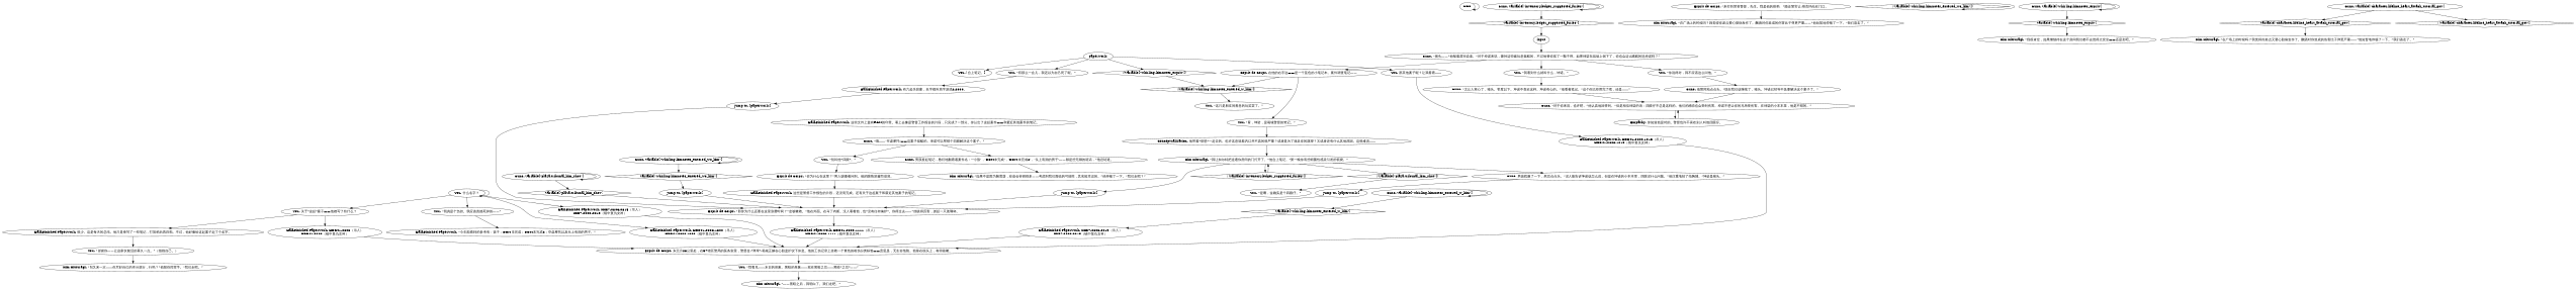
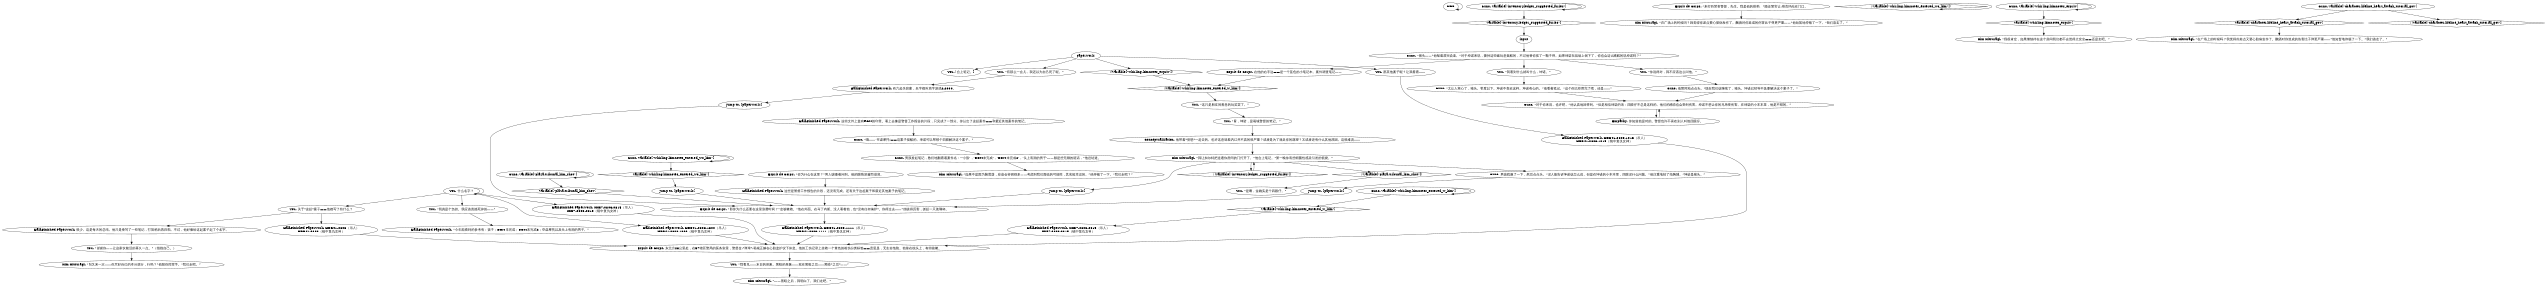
  digraph {
    n1 [label=HDB]
    n2 [label=input]
    n3 [label="Cuno: “猪头……”他皱着眉头说道。“对于坤诺来说，撕掉这些破玩意挺酷的，不过他替你挨了一颗子弹。如果坤诺在战场上倒下了，你也会这么嘴贱的说坤诺吗？”"]
    n4 [label="Esprit de Corps: 在他的右手边——是一个蓝色的小笔记本。案件调查笔记……"]
    n5 [label="You: “你说得对，我不应该这么叫他。”"]
    n6 [label="You: “我看到什么就叫什么，坤诺。”"]
    n7 [label="Conceptualization: 他带着*愤怒*一起去的。也许这意味着内讧并不真的很严重？或者是为了满足你的愿望？又或者还有什么其他原因。这很难说……"]
    n8 [label="Kim Kitsuragi: “我让加尔特把连通你房间的门打开了。”他合上笔记。“第一晚你有些细菌性感染引发的低烧。”"]
    n9 [label="!(Variable[\"inventory.ledger_suggested_furies\"])" shape=diamond]
    n10 [label="Cuno: 男孩犹豫了一下，然后点点头。“没人能告诉坤诺该怎么说，但是在坤诺的小本本里，四眼没什么问题。”他庄重地拍了拍胸脯。“坤诺是猪头。”"]
    n11 [label="Jump to: [paperwork!]"]
    n12 [label="!(Variable[\"plaza.tribunal_kim_shot\"])" shape=diamond]
    n13 [label="Cuno: 男孩捡起笔记，敷衍地翻看着案件名：“‘小孩’，‘DOM未完成’，‘DOM未完成2’，‘头上有洞的男子’……都是些无聊的屁话，”他总结道。"]
    n14 [label="Kim Kitsuragi: “如果不是因为脑震荡，应该会容易很多……考虑到我们面临的可能性，其实挺幸运的。”他停顿了一下。“我们走吧？”"]
    n15 [label="You: “是啊，金确实是个四眼仔。”"]
    n16 [label="Esprit de Corps: “来打听荣誉警督，先生。我是他的搭档，”随迁警官让·维克玛站在门口。"]
    n17 [label="Kim Kitsuragi: “在广场上的时候吗？我觉得你差点要心脏病发作了。酗酒对你造成的伤害比子弹更严重……”他短暂地停顿了一下。“我们该走了。”"]
    n18 [label="Jump to: [paperwork!]"]
    n19 [label="Esprit de Corps: “那你为什么还要在这里浪费时间？”金咳嗽着。“他在外面。在马丁内斯。没人看着他，也*没有任何掩护*。你得过去……”他咳得厉害，抓起一只玻璃杯。"]
    n20 [label="Jump to: [paperwork!]"]
    n21 [label="Half-Finished Paperwork: HDB41-0803.1111（吊人）\nHDB41-0803.1111（镜中复仇女神）"]
    n22 [label="Half-Finished Paperwork: 这些是警督工作报告的片段，还没有完成。还有关于这起案子和最近其他案子的笔记。"]
    n23 [label="!(Variable[\"whirling.kimnotes_entered_w_kim\"])" shape=diamond]
    n24 [label="Cuno: 他赞同地点点头。“现在我们该继续了，猪头。坤诺已经等不及要解决这个案子了。”"]
    n25 [label="Cuno: “太让人寒心了，猪头。零度以下。坤诺不喜欢这样。坤诺有心的。”他看着笔记。“这个你已经用完了吧，还是……”"]
    n26 [label="Cuno: Variable[\"whirling.kimnotes_entered_wo_kim\"]"]
    n27 [label="Variable[\"whirling.kimnotes_entered_wo_kim\"]" shape=diamond]
    n28 [label="!(Variable[\"whirling.kimnotes_entered_wo_kim\"])" shape=diamond]
    n29 [label="Cuno: Variable[\"whirling.kimnotes_entered_w_kim\"]"]
    n30 [label="Variable[\"whirling.kimnotes_entered_w_kim\"]" shape=diamond]
    n31 [label="Half-Finished Paperwork: KK57-0803-0815（吊人）\nKK57-0803-0815（镜中复仇女神）"]
    n32 [label="Esprit de Corps: 东北方28公里处，在57辖区警局的医务室里，警督金·*弹球*·曷城正躺在心脏监护仪下休息。他的工伤记录上挂着一个黄色的检伤分类标签——意思是，无生命危险。他靠在枕头上，有些咳嗽。"]
    n33 [label="You: “这只是朋友间善意的玩笑罢了。”"]
    n34 [label="You: “看，坤诺，是曷城警督的笔记。”"]
    n35 [label="Cuno: Variable[\"inventory.ledger_suggested_furies\"]"]
    n36 [label="Variable[\"inventory.ledger_suggested_furies\"]" shape=diamond]
    n37 [label="You: “谢谢你……让这家伙能活的再久一点。”（指指自己。）"]
    n38 [label="Kim Kitsuragi: “别又来一次……你尽好自己的本分就行，行吗？”他朝你挥挥手。“我们走吧。”"]
    n39 [label="You: 什么名字？"]
    n40 [label="You: “我真是个负担。我应该直接死掉的……”"]
    n41 [label="You: 关于*这起*案子——他都写了些什么？"]
    n42 [label="Half-Finished Paperwork: HDB41-0803.1300（吊人）\nHDB41-0803.1300（镜中复仇女神）"]
    n43 [label="Half-Finished Paperwork: KK57-0803-0815（吊人）\nKK57-0803-0815（镜中复仇女神）"]
    n44 [label="Half-Finished Paperwork: HDB41-0803（吊人）\nHDB41-0803（镜中复仇女神）"]
    n45 [label="Half-Finished Paperwork: “今年能看到的参考有：孩子；DOM未完成；DOM未完成2；空虚摩托以及头上有洞的男子。”"]
    n46 [label="Half-Finished Paperwork: 很少。这是每天的总结。他只是誊写了一些笔记，打算稍后再归档。不过，他好像给这起案子起了个名字。"]
    n47 [label="You: “我看见……末日的景象。黑暗的景象……就在黑暗之后……黑暗*之后*……”"]
    n48 [label="Kim Kitsuragi: “我很肯定，如果继续待在这个房间我们都不会觉得太安全——还是走吧。”"]
    n49 [label="Esprit de Corps: “你为什么在这里？”男人咳嗽着问到。他的眼睛深邃而湿润。"]
    n50 [label="Kim Kitsuragi: “……黑暗之后，我明白了。我们走吧。”"]
    n51 [label="Cuno: Variable[\"whirling.kimnotes_esprit\"]"]
    n52 [label="Variable[\"whirling.kimnotes_esprit\"]" shape=diamond]
    n53 [label="!(Variable[\"whirling.kimnotes_esprit\"])" shape=diamond]
    n54 [label="Cuno: “对于你来说，也许吧，”他认真地回答到。“但是相信坤诺的话：四眼仔不总是这样的。他们的感情也会受到伤害。坤诺不想让你的兄弟受伤害。在坤诺的小本本里，他是不错的。”"]
    n55 [label="Empathy: 你知道他是对的。警督也许不喜欢别人叫他四眼仔。"]
    n56 [label="Half-Finished Paperwork: HDB41-0803.1015（吊人）\nHDB41-0803.1015（镜中复仇女神）"]
    n57 [label="Cuno: “哦……‘空虚摩托’——这案子挺酷的。坤诺可以帮那个四眼解决这个案子。”"]
-   n58 [label="You: “别叫他*四眼*。”"]
    n59 [label="Cuno: Variable[\"plaza.tribunal_kim_shot\"]"]
    n60 [label="Variable[\"plaza.tribunal_kim_shot\"]" shape=diamond]
    n61 [label="You: “有那么一会儿，我还以为自己死了呢。”"]
    n62 [label="Half-Finished Paperwork: 有六起失窃案，名字都叫填字游戏2-2000。"]
    n63 [label="Jump to: [paperwork!]"]
    n64 [label="Half-Finished Paperwork: 这些文件上盖有RCM的印章。看上去像是警督工作报告的片段，只完成了一部分。你认出了这起案件——和最近其他案件的笔记。"]
    n65 [label="paperwork!"]
    n66 [label="You: 那其他案子呢？让我看看……"]
    n67 [label="You: [合上笔记。]"]
    n68 [label="Cuno: Variable[\"character.lifeline_heart_attack_tutorial_got\"]"]
    n69 [label="Variable[\"character.lifeline_heart_attack_tutorial_got\"]" shape=diamond]
    n70 [label="!(Variable[\"character.lifeline_heart_attack_tutorial_got\"])" shape=diamond]
    n71 [label="Kim Kitsuragi: “在广场上的时候吗？我觉得你差点又要心脏病发作了。酗酒对你造成的伤害比子弹更严重……”他短暂地停顿了一下。“我们该走了。”"]
    n1 -> n1
    n2 -> n3
    n3 -> n4
    n3 -> n5
    n3 -> n6
    n4 -> n23
    n5 -> n24
    n6 -> n25
    n7 -> n8
    n8 -> n9
    n8 -> n10
    n8 -> n11
    n8 -> n12
    n9 -> n8
    n10 -> n18
    n11 -> n19
    n12 -> n15
    n13 -> n14
    n16 -> n17
    n18 -> n19
    n19 -> n21
    n20 -> n19
    n21 -> n32
    n22 -> n19
    n23 -> n33
    n24 -> n54
    n25 -> n54
    n26 -> n26
    n26 -> n27
    n27 -> n20
    n28 -> n28
    n29 -> n29
    n29 -> n30
    n30 -> n31
    n31 -> n32
    n32 -> n47
-   n4 -> n34
+   n33 -> n34
    n34 -> n7
    n35 -> n35
    n35 -> n36
    n36 -> n2
    n37 -> n38
    n39 -> n39
    n39 -> n40
    n39 -> n41
    n39 -> n42
    n39 -> n43
    n40 -> n45
    n41 -> n44
    n41 -> n46
    n42 -> n32
    n43 -> n32
    n44 -> n32
    n46 -> n37
    n47 -> n50
    n49 -> n22
    n51 -> n51
    n51 -> n52
    n52 -> n48
    n53 -> n23
    n54 -> n55
    n55 -> n54
    n56 -> n32
    n57 -> n13
-   n57 -> n58
-   n58 -> n49
    n59 -> n59
    n59 -> n60
    n60 -> n19
    n61 -> n62
    n62 -> n63
    n63 -> n19
    n64 -> n57
    n65 -> n53
    n65 -> n61
    n65 -> n66
    n65 -> n67
    n66 -> n56
    n68 -> n69
    n68 -> n70
    n69 -> n71
  }
